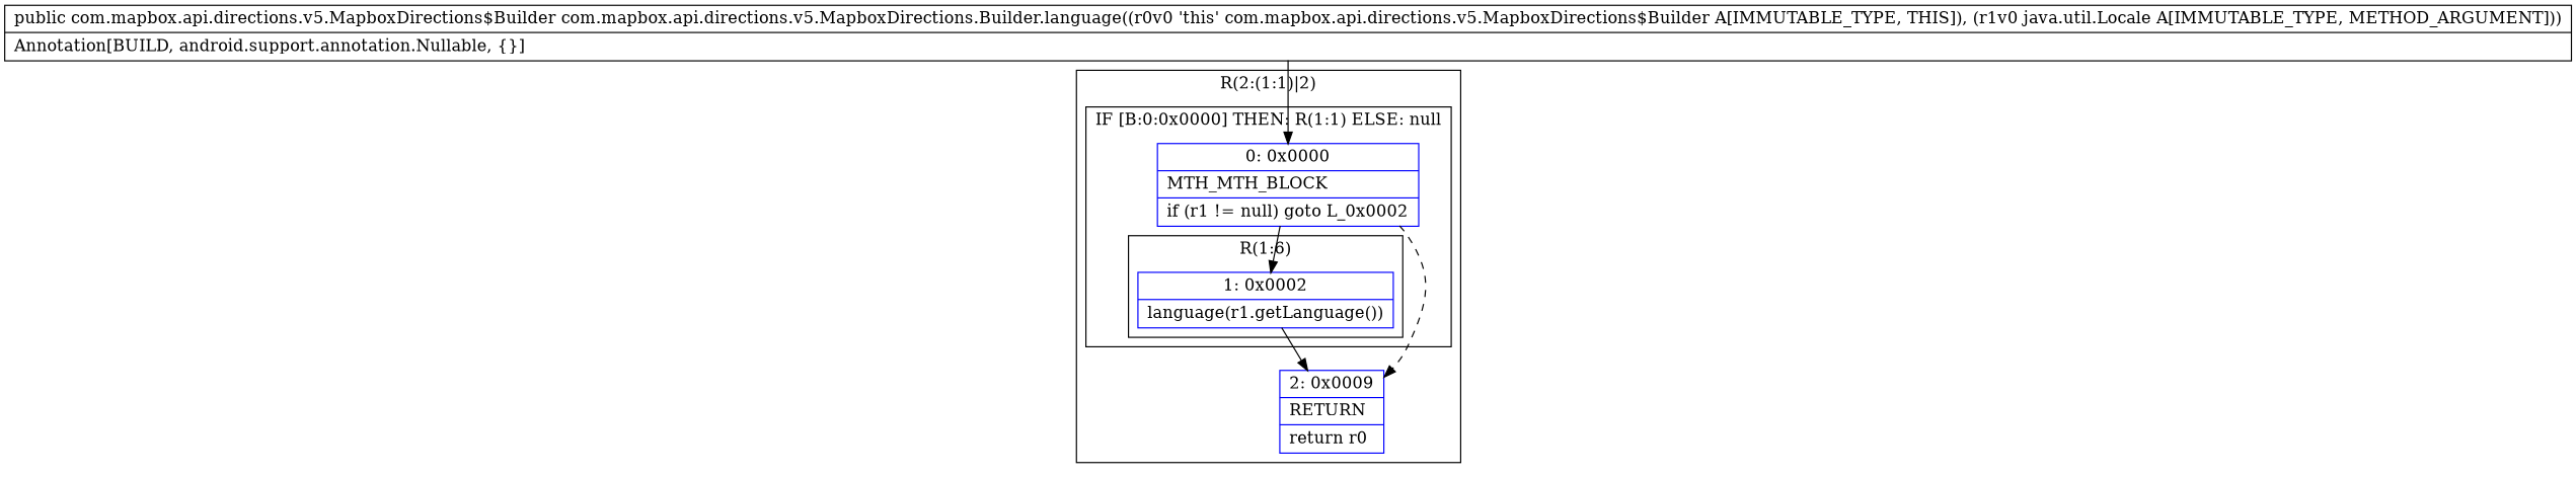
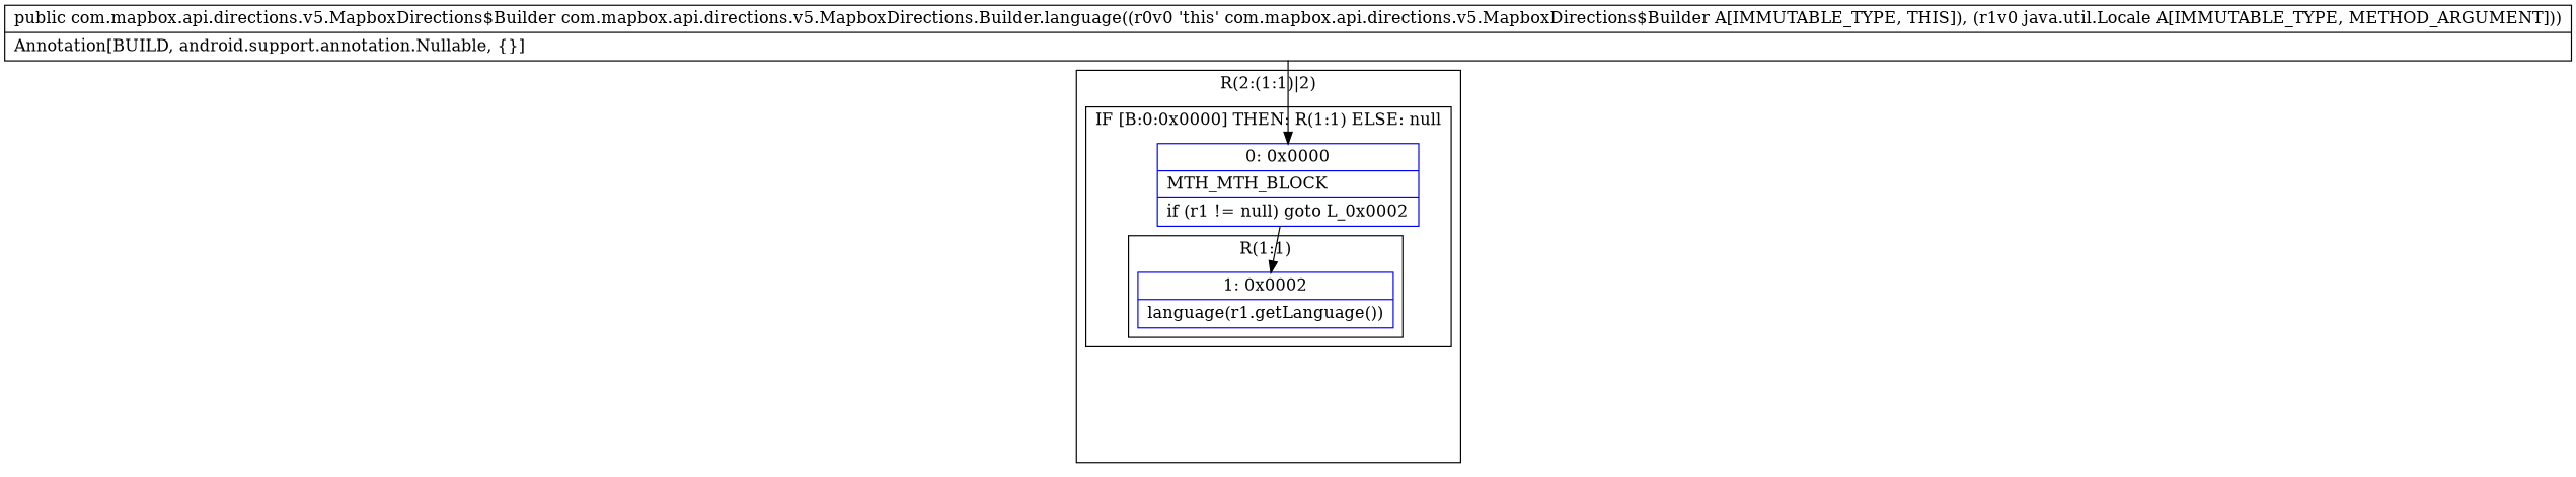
  digraph {
    node [color=blue shape=record]
    n1 [label="{1\:\ 0x0002|language(r1.getLanguage())\l}"]
    n2 [label="{0\:\ 0x0000|MTH_MTH_BLOCK\l|if (r1 != null) goto L_0x0002\l}"]
-   n3 [label="{2\:\ 0x0009|RETURN\l|return r0\l}"]
    n4 [label="{public com.mapbox.api.directions.v5.MapboxDirections$Builder com.mapbox.api.directions.v5.MapboxDirections.Builder.language((r0v0 'this' com.mapbox.api.directions.v5.MapboxDirections$Builder A[IMMUTABLE_TYPE, THIS]), (r1v0 java.util.Locale A[IMMUTABLE_TYPE, METHOD_ARGUMENT]))  | Annotation[BUILD, android.support.annotation.Nullable, \{\}]\l}" color=""]
    subgraph cluster_1 {
      label="R(2:(1:1)|2)"
-     n3
      subgraph cluster_2 {
        label="IF [B:0:0x0000] THEN: R(1:1) ELSE: null"
        n2
        subgraph cluster_3 {
-         label="R(1:6)"
+         label="R(1:1)"
          n1
        }
      }
    }
-   n1 -> n3
    n2 -> n1
-   n2 -> n3 [style=dashed]
    n4 -> n2
  }
